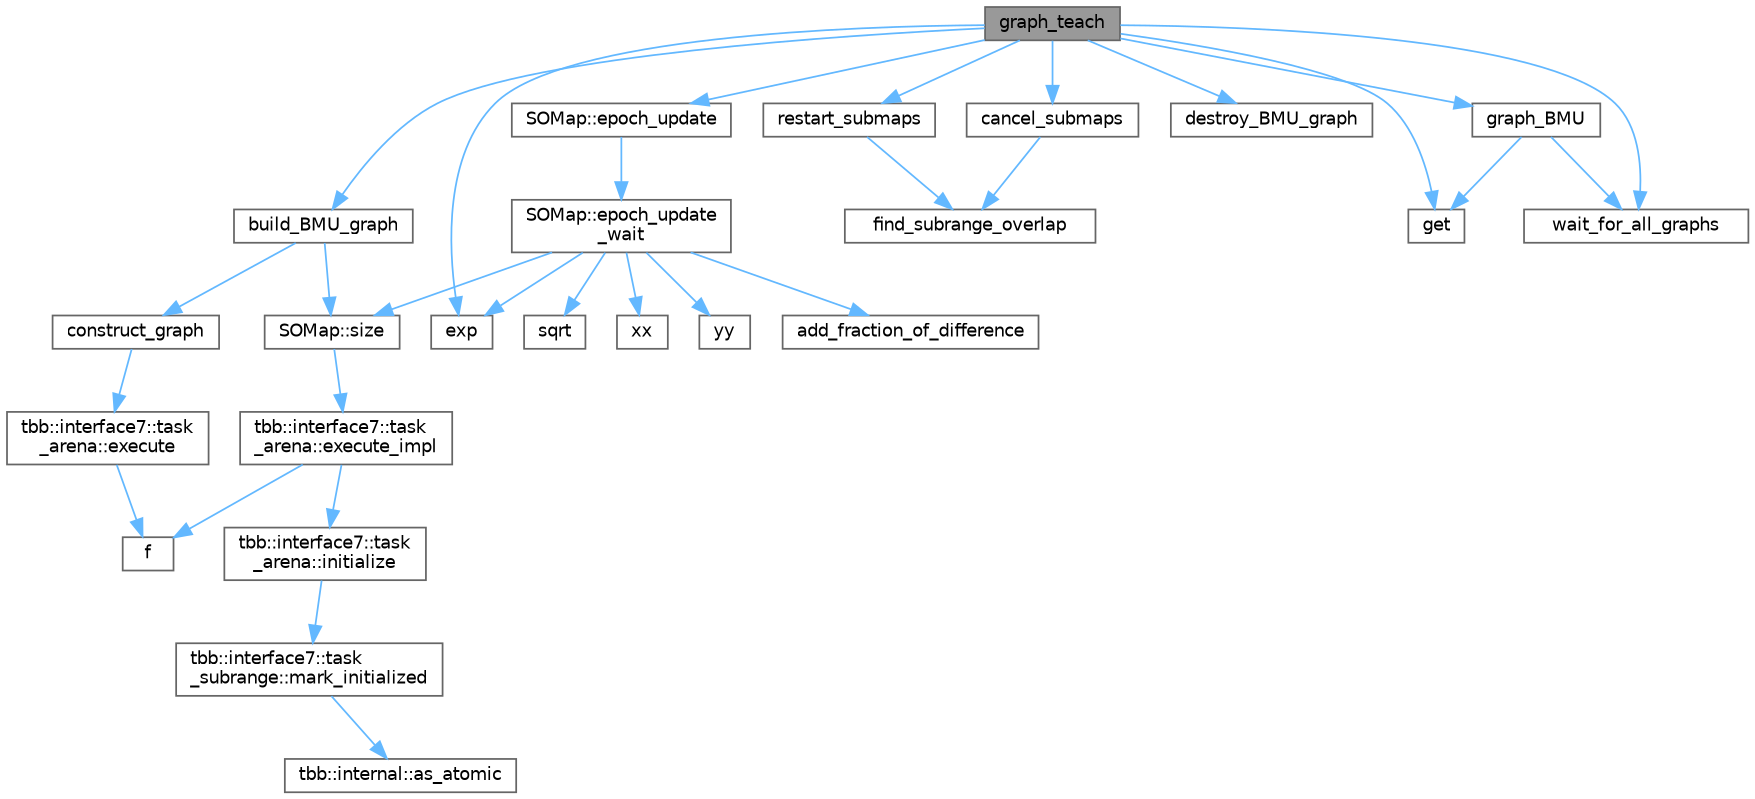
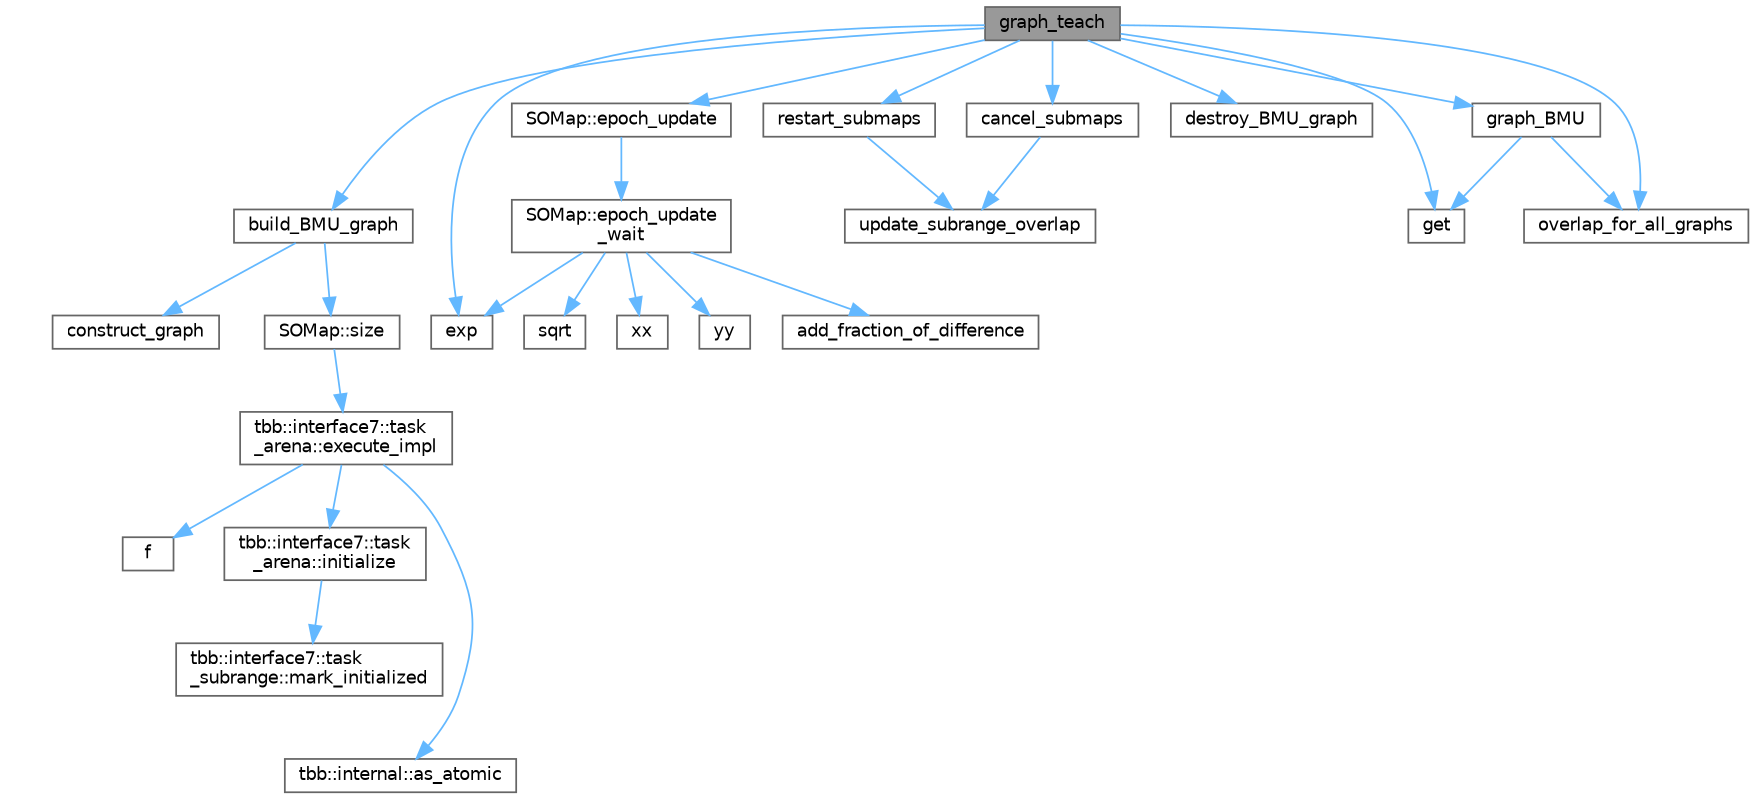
  digraph {
    rankdir=TB
    node [color=grey40 fillcolor=white fontname=Helvetica fontsize=10 shape=box style=filled]
    edge [color=steelblue1 fontname=Helvetica fontsize=10 labelfontname=Helvetica labelfontsize=10 style=solid]
    n1 [color=gray40 fillcolor=grey60 fontcolor=black height=0.2 label=graph_teach width=0.4]
    n2 [height=0.2 label=build_BMU_graph width=0.4]
    n3 [height=0.2 label=cancel_submaps width=0.4]
    n4 [height=0.2 label=destroy_BMU_graph width=0.4]
    n5 [height=0.2 label="SOMap::epoch_update" width=0.4]
    n6 [height=0.2 label=exp width=0.4]
    n7 [height=0.2 label=get width=0.4]
    n8 [height=0.2 label=graph_BMU width=0.4]
-   n9 [height=0.2 label=wait_for_all_graphs width=0.4]
+   n9 [height=0.2 label=overlap_for_all_graphs width=0.4]
    n10 [height=0.2 label=restart_submaps width=0.4]
    n11 [height=0.2 label=construct_graph width=0.4]
    n12 [height=0.2 label="SOMap::size" width=0.4]
-   n13 [height=0.2 label=find_subrange_overlap width=0.4]
+   n13 [height=0.2 label=update_subrange_overlap width=0.4]
    n14 [height=0.2 label="SOMap::epoch_update\l_wait" width=0.4]
-   n15 [height=0.2 label="tbb::interface7::task\l_arena::execute" width=0.4]
    n16 [height=0.2 label="tbb::interface7::task\l_arena::execute_impl" width=0.4]
    n17 [height=0.2 label=f width=0.4]
    n18 [height=0.2 label="tbb::interface7::task\l_arena::initialize" width=0.4]
    n19 [height=0.2 label="tbb::interface7::task\l_subrange::mark_initialized" width=0.4]
    n20 [height=0.2 label="tbb::internal::as_atomic" width=0.4]
    n21 [height=0.2 label=add_fraction_of_difference width=0.4]
    n22 [height=0.2 label=sqrt width=0.4]
    n23 [height=0.2 label=xx width=0.4]
    n24 [height=0.2 label=yy width=0.4]
    n1 -> n2
    n1 -> n3
    n1 -> n4
    n1 -> n5
    n1 -> n6
    n1 -> n7
    n1 -> n8
    n1 -> n9
    n1 -> n10
    n2 -> n11
    n2 -> n12
    n3 -> n13
    n5 -> n14
    n8 -> n7
    n8 -> n9
    n10 -> n13
-   n11 -> n15
    n12 -> n16
    n14 -> n6
-   n14 -> n12
    n14 -> n21
    n14 -> n22
    n14 -> n23
    n14 -> n24
-   n15 -> n17
    n16 -> n17
    n16 -> n18
    n18 -> n19
-   n19 -> n20
+   n16 -> n20
  }
